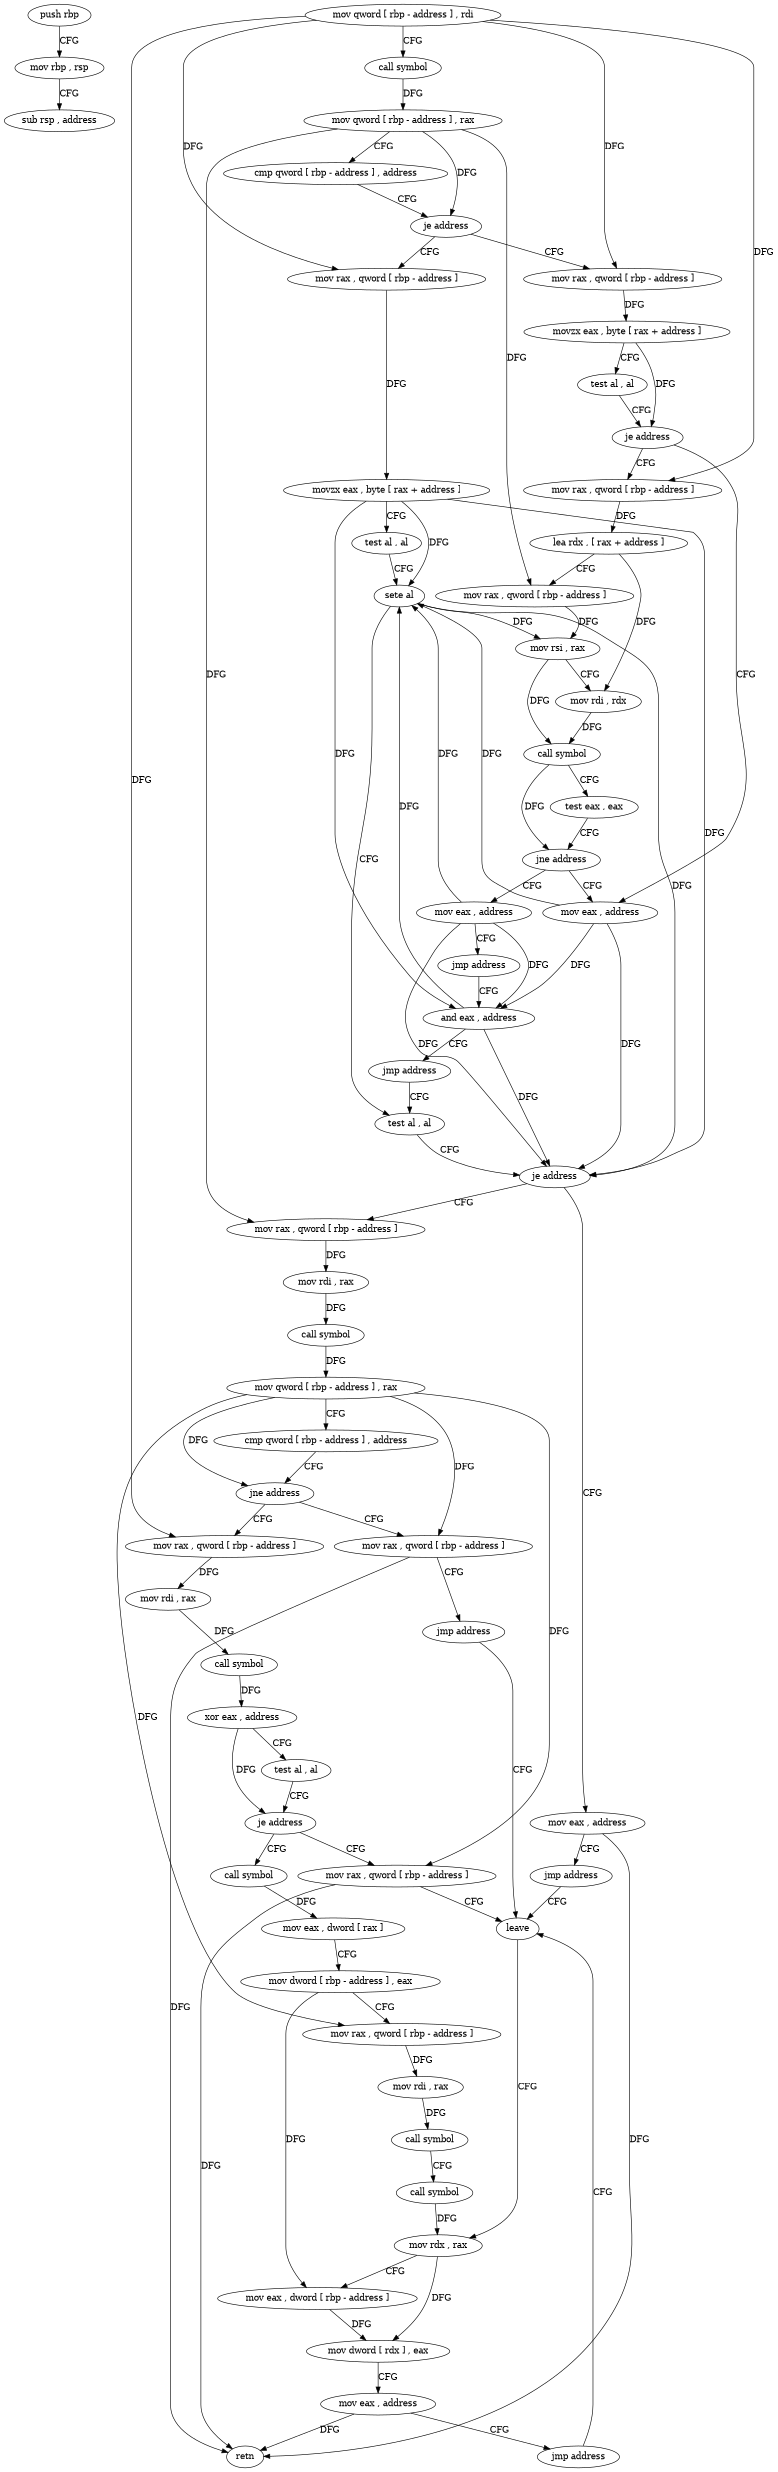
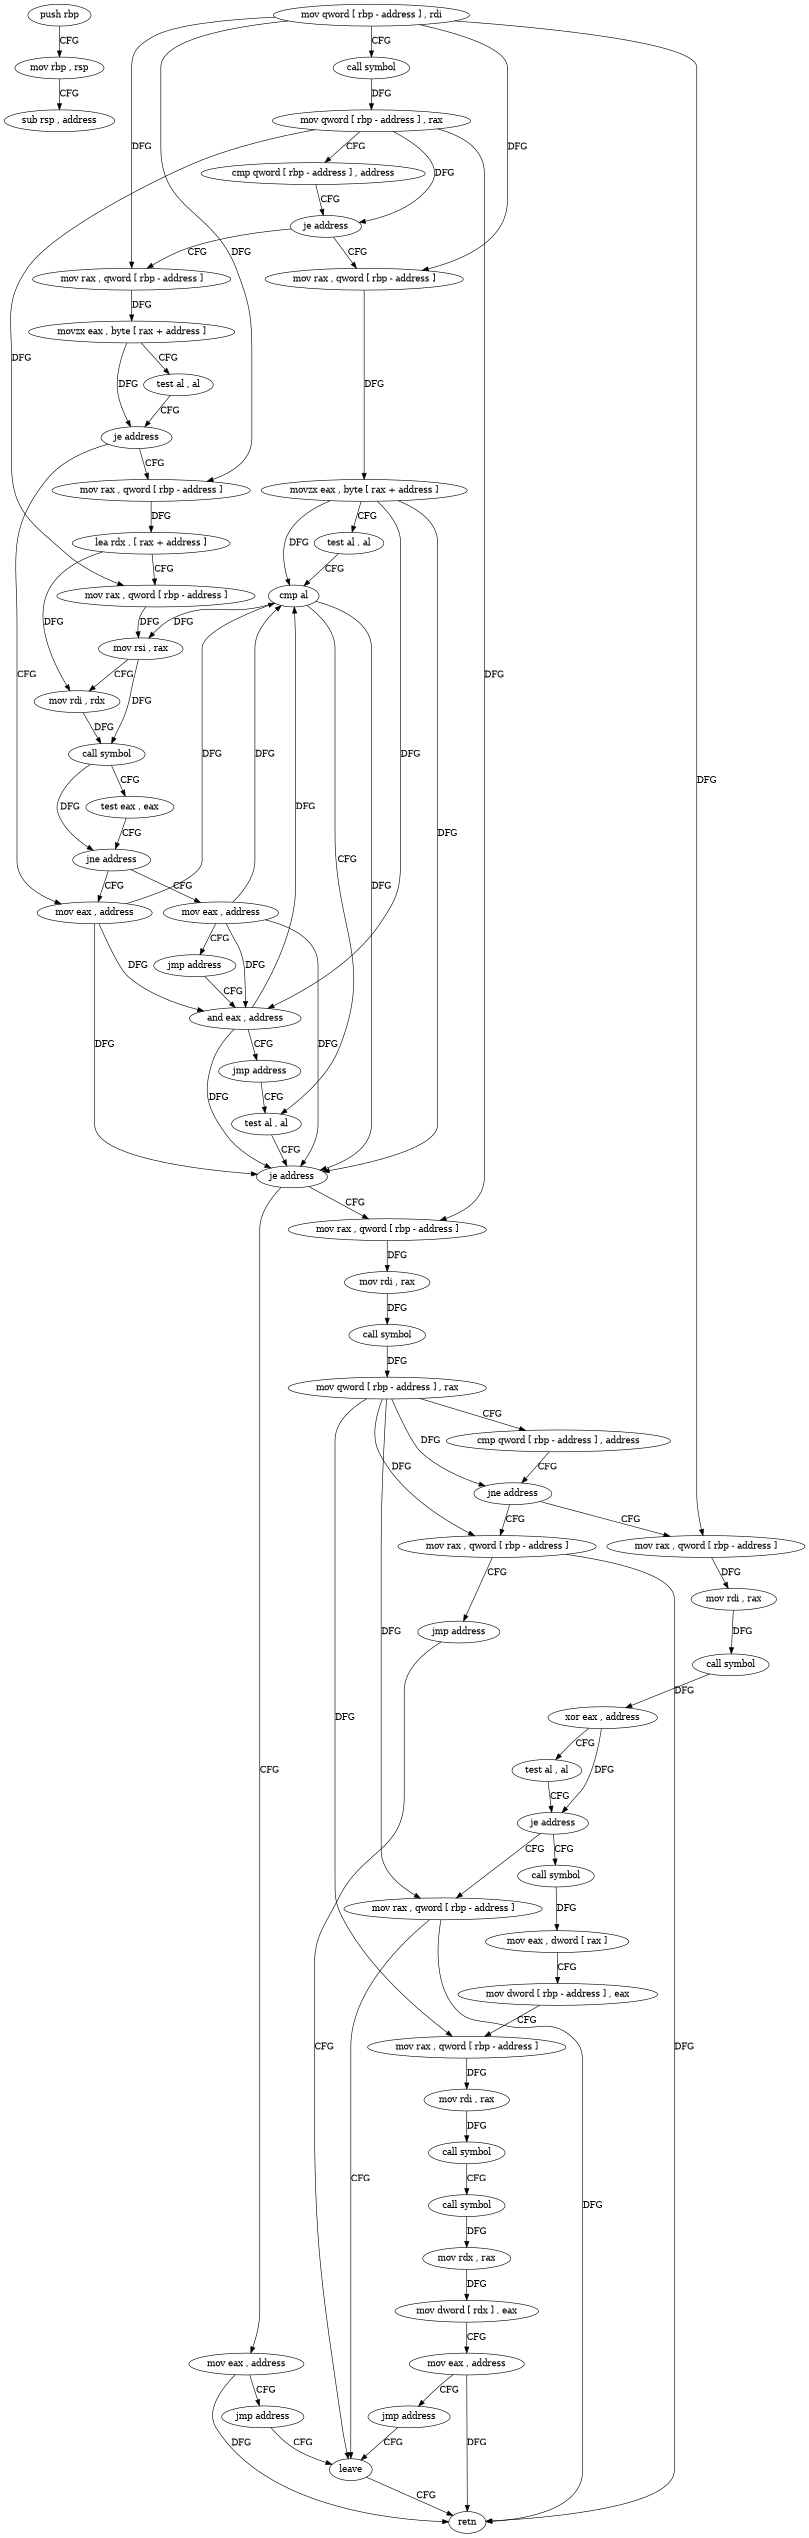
  digraph {
    n1 [label="push rbp"]
    n2 [label="mov rbp , rsp"]
    n3 [label="sub rsp , address"]
    n4 [label="mov qword [ rbp - address ] , rdi"]
    n5 [label="call symbol"]
    n6 [label="mov rax , qword [ rbp - address ]"]
    n7 [label="mov rax , qword [ rbp - address ]"]
    n8 [label="mov rax , qword [ rbp - address ]"]
    n9 [label="mov rax , qword [ rbp - address ]"]
    n10 [label="mov qword [ rbp - address ] , rax"]
    n11 [label="movzx eax , byte [ rax + address ]"]
    n12 [label="movzx eax , byte [ rax + address ]"]
    n13 [label="lea rdx , [ rax + address ]"]
    n14 [label="mov rdi , rax"]
    n15 [label="cmp qword [ rbp - address ] , address"]
    n16 [label="je address"]
    n17 [label="mov rax , qword [ rbp - address ]"]
    n18 [label="mov rax , qword [ rbp - address ]"]
    n19 [label="mov rdi , rax"]
    n20 [label="mov rsi , rax"]
    n21 [label="test al , al"]
-   n22 [label="sete al"]
+   n22 [label="cmp al"]
    n23 [label="and eax , address"]
    n24 [label="je address"]
    n25 [label="test al , al"]
    n26 [label="je address"]
    n27 [label="test al , al"]
    n28 [label="jmp address"]
    n29 [label="mov eax , address"]
    n30 [label="mov eax , address"]
    n31 [label="mov rdi , rdx"]
    n32 [label="call symbol"]
    n33 [label="mov qword [ rbp - address ] , rax"]
    n34 [label="cmp qword [ rbp - address ] , address"]
    n35 [label="jne address"]
    n36 [label="mov rax , qword [ rbp - address ]"]
    n37 [label="mov rax , qword [ rbp - address ]"]
    n38 [label="mov rax , qword [ rbp - address ]"]
    n39 [label="jmp address"]
    n40 [label=retn]
    n41 [label=leave]
    n42 [label="mov rdi , rax"]
    n43 [label="call symbol"]
    n44 [label="jmp address"]
    n45 [label="call symbol"]
    n46 [label="test eax , eax"]
    n47 [label="jne address"]
    n48 [label="mov eax , address"]
    n49 [label="jmp address"]
    n50 [label="xor eax , address"]
    n51 [label="test al , al"]
    n52 [label="je address"]
    n53 [label="call symbol"]
    n54 [label="mov eax , dword [ rax ]"]
    n55 [label="mov dword [ rbp - address ] , eax"]
-   n56 [label="mov eax , dword [ rbp - address ]"]
    n57 [label="mov dword [ rdx ] , eax"]
    n58 [label="call symbol"]
    n59 [label="call symbol"]
    n60 [label="mov rdx , rax"]
    n61 [label="mov eax , address"]
    n62 [label="jmp address"]
    n1 -> n2 [label=CFG]
    n2 -> n3 [label=CFG]
    n4 -> n5 [label=CFG]
    n4 -> n6 [label=DFG]
    n4 -> n7 [label=DFG]
    n4 -> n8 [label=DFG]
    n4 -> n9 [label=DFG]
    n5 -> n10 [label=DFG]
    n6 -> n11 [label=DFG]
    n7 -> n12 [label=DFG]
    n8 -> n13 [label=DFG]
    n9 -> n14 [label=DFG]
    n10 -> n15 [label=CFG]
    n10 -> n16 [label=DFG]
    n10 -> n17 [label=DFG]
    n10 -> n18 [label=DFG]
    n11 -> n21 [label=CFG]
    n11 -> n22 [label=DFG]
    n11 -> n23 [label=DFG]
    n11 -> n24 [label=DFG]
    n12 -> n25 [label=CFG]
    n12 -> n26 [label=DFG]
    n13 -> n18 [label=CFG]
    n13 -> n31 [label=DFG]
    n14 -> n43 [label=DFG]
    n15 -> n16 [label=CFG]
    n16 -> n6 [label=CFG]
    n16 -> n7 [label=CFG]
    n17 -> n19 [label=DFG]
    n18 -> n20 [label=DFG]
    n19 -> n32 [label=DFG]
    n20 -> n31 [label=CFG]
    n20 -> n45 [label=DFG]
    n21 -> n22 [label=CFG]
    n22 -> n20 [label=DFG]
    n22 -> n24 [label=DFG]
    n22 -> n27 [label=CFG]
    n23 -> n22 [label=DFG]
    n23 -> n24 [label=DFG]
    n23 -> n28 [label=CFG]
    n24 -> n17 [label=CFG]
    n24 -> n29 [label=CFG]
    n25 -> n26 [label=CFG]
    n26 -> n8 [label=CFG]
    n26 -> n30 [label=CFG]
    n27 -> n24 [label=CFG]
    n28 -> n27 [label=CFG]
    n29 -> n40 [label=DFG]
    n29 -> n44 [label=CFG]
    n30 -> n22 [label=DFG]
    n30 -> n23 [label=DFG]
    n30 -> n24 [label=DFG]
    n31 -> n45 [label=DFG]
    n32 -> n33 [label=DFG]
    n33 -> n34 [label=CFG]
    n33 -> n35 [label=DFG]
    n33 -> n36 [label=DFG]
    n33 -> n37 [label=DFG]
    n33 -> n38 [label=DFG]
    n34 -> n35 [label=CFG]
    n35 -> n9 [label=CFG]
    n35 -> n36 [label=CFG]
    n36 -> n39 [label=CFG]
    n36 -> n40 [label=DFG]
    n37 -> n40 [label=DFG]
    n37 -> n41 [label=CFG]
    n38 -> n42 [label=DFG]
    n39 -> n41 [label=CFG]
-   n41 -> n60 [label=CFG]
+   n41 -> n40 [label=CFG]
    n42 -> n58 [label=DFG]
    n43 -> n50 [label=DFG]
    n44 -> n41 [label=CFG]
    n45 -> n46 [label=CFG]
    n45 -> n47 [label=DFG]
    n46 -> n47 [label=CFG]
    n47 -> n30 [label=CFG]
    n47 -> n48 [label=CFG]
    n48 -> n22 [label=DFG]
    n48 -> n23 [label=DFG]
    n48 -> n24 [label=DFG]
    n48 -> n49 [label=CFG]
    n49 -> n23 [label=CFG]
    n50 -> n51 [label=CFG]
    n50 -> n52 [label=DFG]
    n51 -> n52 [label=CFG]
    n52 -> n37 [label=CFG]
    n52 -> n53 [label=CFG]
    n53 -> n54 [label=DFG]
    n54 -> n55 [label=CFG]
    n55 -> n38 [label=CFG]
-   n55 -> n56 [label=DFG]
-   n56 -> n57 [label=DFG]
    n57 -> n61 [label=CFG]
    n58 -> n59 [label=CFG]
    n59 -> n60 [label=DFG]
-   n60 -> n56 [label=CFG]
    n60 -> n57 [label=DFG]
    n61 -> n40 [label=DFG]
    n61 -> n62 [label=CFG]
    n62 -> n41 [label=CFG]
  }
